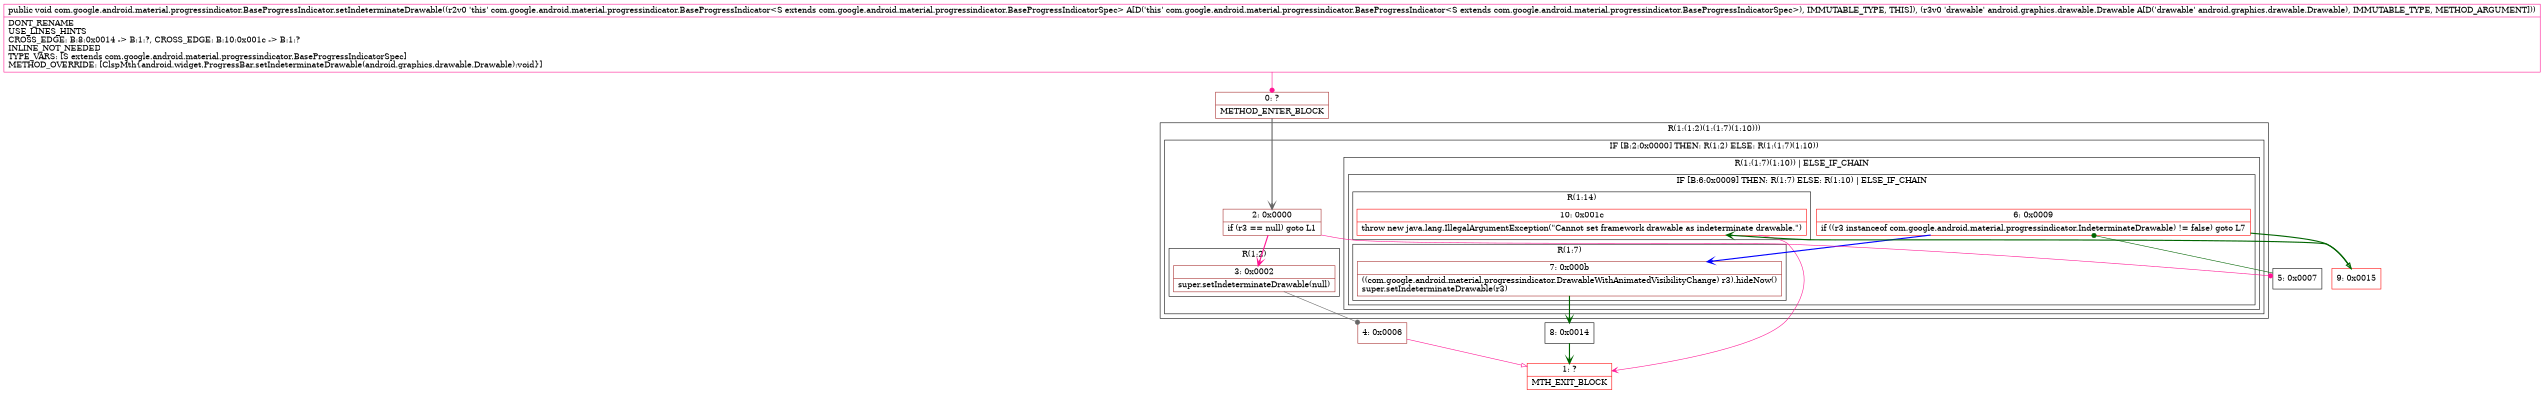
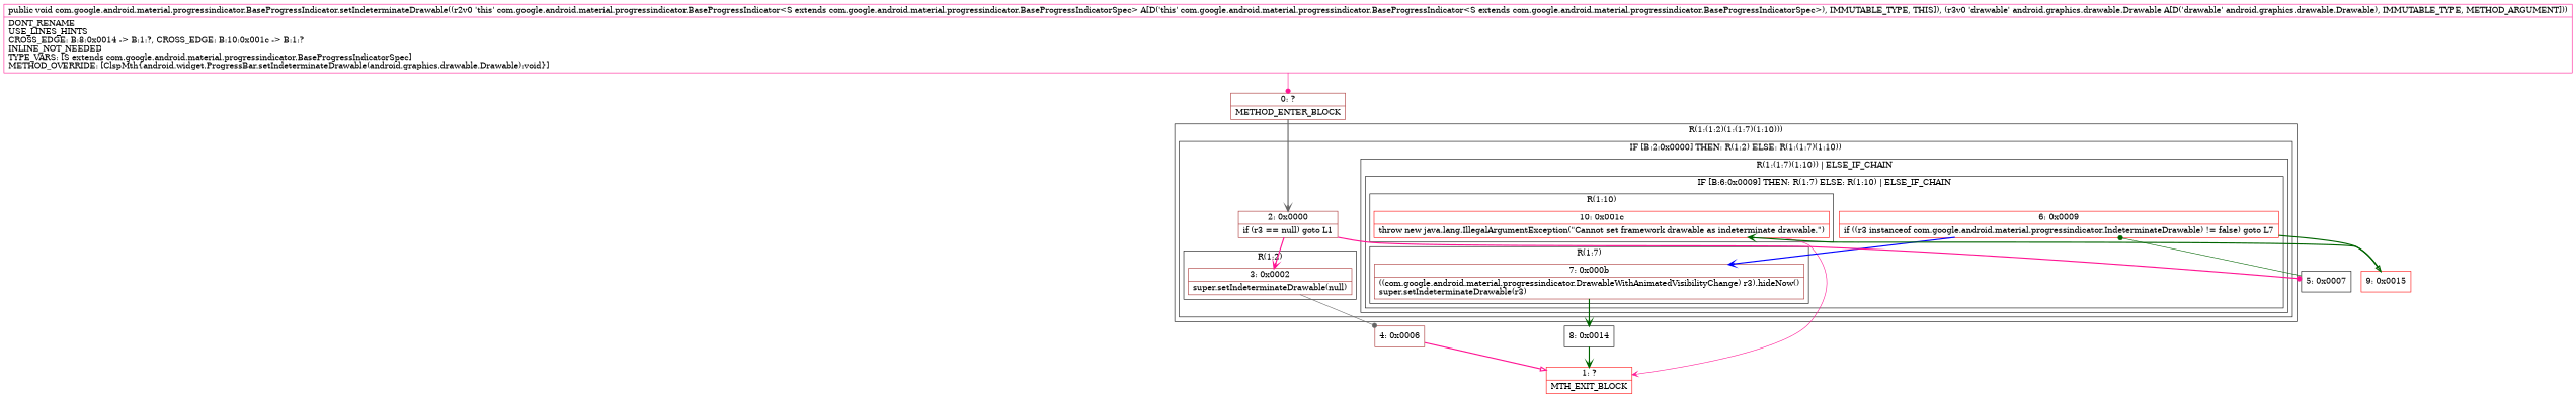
  digraph {
    node [color=brown shape=record]
    edge [arrowhead=vee color=darkgreen style=bold]
    n1 [label="{3\:\ 0x0002|super.setIndeterminateDrawable(null)\l}"]
    n2 [label="{7\:\ 0x000b|((com.google.android.material.progressindicator.DrawableWithAnimatedVisibilityChange) r3).hideNow()\lsuper.setIndeterminateDrawable(r3)\l}"]
    n3 [color=red label="{10\:\ 0x001c|throw new java.lang.IllegalArgumentException(\"Cannot set framework drawable as indeterminate drawable.\")\l}"]
    n4 [color=red label="{6\:\ 0x0009|if ((r3 instanceof com.google.android.material.progressindicator.IndeterminateDrawable) != false) goto L7\l}"]
    n5 [label="{2\:\ 0x0000|if (r3 == null) goto L1\l}"]
    n6 [label="{4\:\ 0x0006}"]
    n7 [color=black label="{8\:\ 0x0014}"]
    n8 [color=red label="{1\:\ ?|MTH_EXIT_BLOCK\l}"]
    n9 [color=red label="{9\:\ 0x0015}"]
    n10 [color=black label="{5\:\ 0x0007}"]
    n11 [label="{0\:\ ?|METHOD_ENTER_BLOCK\l}"]
    n12 [color=deeppink label="{public void com.google.android.material.progressindicator.BaseProgressIndicator.setIndeterminateDrawable((r2v0 'this' com.google.android.material.progressindicator.BaseProgressIndicator\<S extends com.google.android.material.progressindicator.BaseProgressIndicatorSpec\> A[D('this' com.google.android.material.progressindicator.BaseProgressIndicator\<S extends com.google.android.material.progressindicator.BaseProgressIndicatorSpec\>), IMMUTABLE_TYPE, THIS]), (r3v0 'drawable' android.graphics.drawable.Drawable A[D('drawable' android.graphics.drawable.Drawable), IMMUTABLE_TYPE, METHOD_ARGUMENT]))  | DONT_RENAME\lUSE_LINES_HINTS\lCROSS_EDGE: B:8:0x0014 \-\> B:1:?, CROSS_EDGE: B:10:0x001c \-\> B:1:?\lINLINE_NOT_NEEDED\lTYPE_VARS: [S extends com.google.android.material.progressindicator.BaseProgressIndicatorSpec]\lMETHOD_OVERRIDE: [ClspMth\{android.widget.ProgressBar.setIndeterminateDrawable(android.graphics.drawable.Drawable):void\}]\l}"]
    subgraph cluster_1 {
      label="R(1:(1:2)(1:(1:7)(1:10)))"
      subgraph cluster_2 {
        label="IF [B:2:0x0000] THEN: R(1:2) ELSE: R(1:(1:7)(1:10))"
        n5
        subgraph cluster_3 {
          label="R(1:2)"
          n1
        }
        subgraph cluster_4 {
          label="R(1:(1:7)(1:10)) | ELSE_IF_CHAIN\l"
          subgraph cluster_5 {
            label="IF [B:6:0x0009] THEN: R(1:7) ELSE: R(1:10) | ELSE_IF_CHAIN\l"
            n4
            subgraph cluster_6 {
              label="R(1:7)"
              n2
            }
            subgraph cluster_7 {
-             label="R(1:14)"
+             label="R(1:10)"
              n3
            }
          }
        }
      }
    }
    n1 -> n6 [arrowhead=dot color=gray40 style=solid]
    n2 -> n7
    n3 -> n8 [color=deeppink style=solid]
    n4 -> n2 [color=blue]
    n4 -> n9 [arrowhead=onormal]
    n5 -> n1 [color=deeppink]
-   n5 -> n10 [arrowhead=dot color=deeppink style=solid]
-   n6 -> n8 [arrowhead=onormal color=deeppink style=solid]
+   n5 -> n10 [arrowhead=dot color=deeppink]
+   n6 -> n8 [arrowhead=onormal color=deeppink]
    n7 -> n8
    n9 -> n3
    n10 -> n4 [arrowhead=dot style=solid]
    n11 -> n5 [color=gray40]
    n12 -> n11 [arrowhead=dot color=deeppink style=solid]
  }
